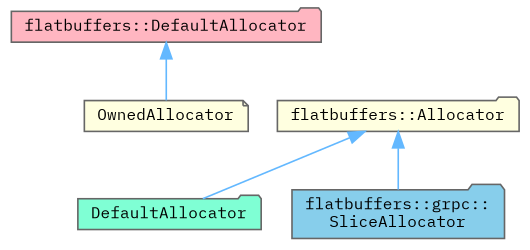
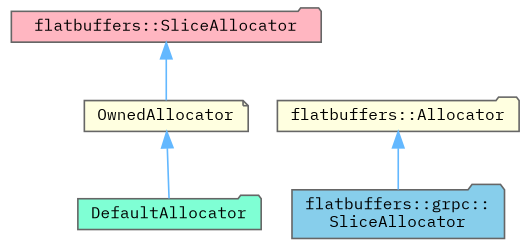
  digraph {
    fontname="IBM Plex Mono"
    node [color=gray40 fillcolor=lightyellow fontname="IBM Plex Mono" fontsize=10 shape=folder style=filled]
    edge [color=steelblue1 dir=back fontname="IBM Plex Mono" fontsize=10 labelfontname=Helvetica labelfontsize=10 style=solid]
    n1 [fontcolor=black height=0.2 label="flatbuffers::Allocator" width=0.4]
    n2 [fillcolor=aquamarine height=0.2 label=DefaultAllocator width=0.4]
    n3 [fillcolor=skyblue height=0.2 label="flatbuffers::grpc::\lSliceAllocator" width=0.4]
-   n4 [fillcolor=lightpink height=0.2 label="flatbuffers::DefaultAllocator" width=0.4]
+   n4 [fillcolor=lightpink height=0.2 label="flatbuffers::SliceAllocator" width=0.4]
    n5 [height=0.2 label=OwnedAllocator shape=note width=0.4]
-   n1 -> n2
+   n5 -> n2
    n1 -> n3
    n4 -> n5
  }
